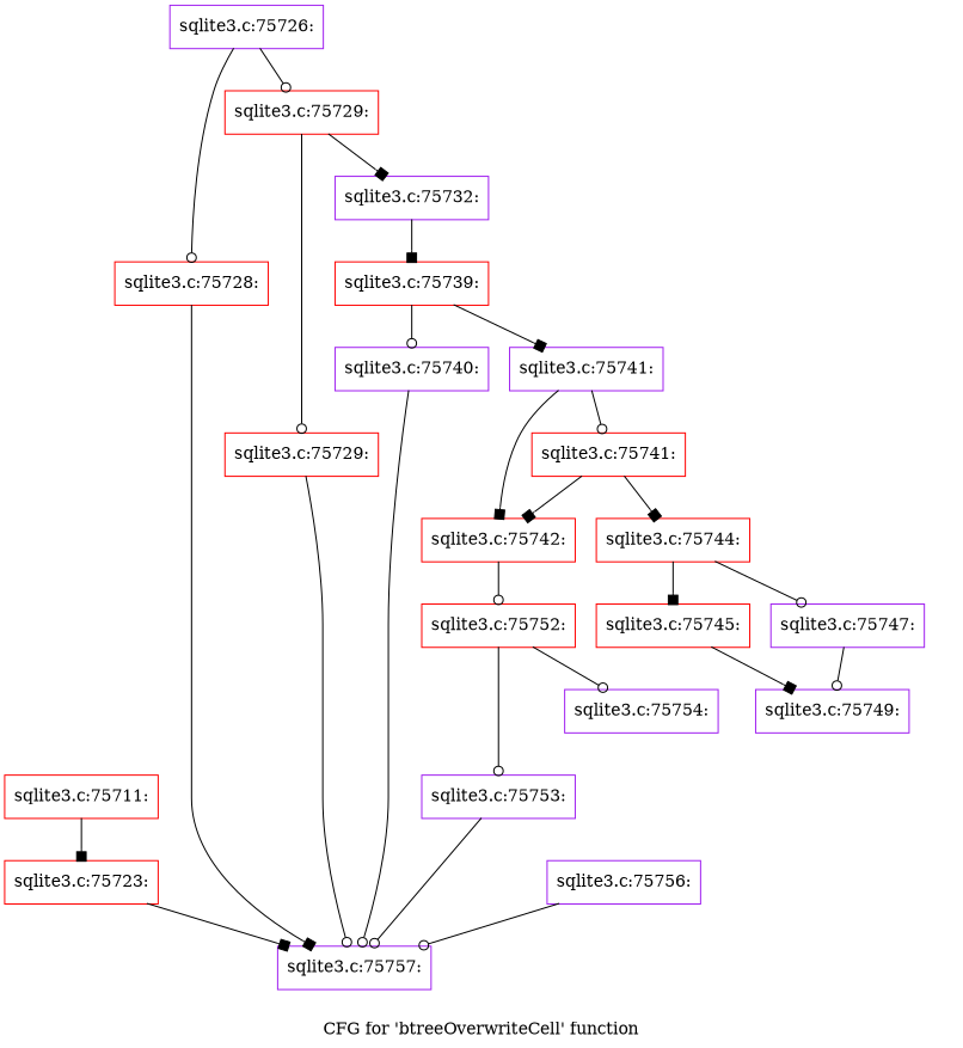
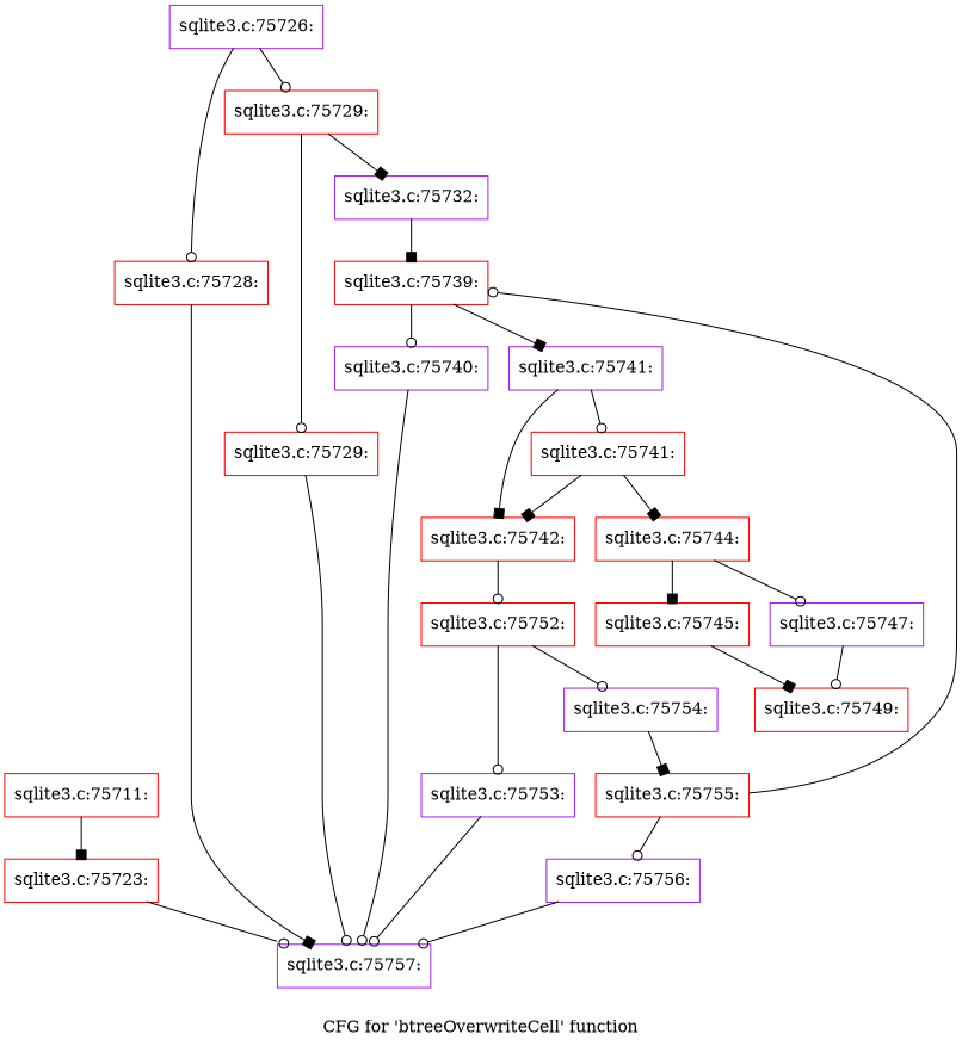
  digraph {
    label="CFG for 'btreeOverwriteCell' function"
    node [color=red shape=record]
    edge [arrowhead=odot]
    n1 [label="{sqlite3.c:75711:}"]
    n2 [label="{sqlite3.c:75723:}"]
    n3 [color=purple label="{sqlite3.c:75757:}"]
    n4 [color=purple label="{sqlite3.c:75726:}"]
    n5 [label="{sqlite3.c:75728:}"]
    n6 [label="{sqlite3.c:75729:}"]
    n7 [label="{sqlite3.c:75729:}"]
    n8 [color=purple label="{sqlite3.c:75732:}"]
    n9 [label="{sqlite3.c:75739:}"]
    n10 [color=purple label="{sqlite3.c:75740:}"]
    n11 [color=purple label="{sqlite3.c:75741:}"]
    n12 [label="{sqlite3.c:75742:}"]
    n13 [label="{sqlite3.c:75741:}"]
    n14 [label="{sqlite3.c:75752:}"]
    n15 [label="{sqlite3.c:75744:}"]
    n16 [color=purple label="{sqlite3.c:75753:}"]
    n17 [color=purple label="{sqlite3.c:75754:}"]
    n18 [label="{sqlite3.c:75745:}"]
    n19 [color=purple label="{sqlite3.c:75747:}"]
-   n20 [color=purple label="{sqlite3.c:75749:}"]
+   n20 [label="{sqlite3.c:75749:}"]
+   n21 [label="{sqlite3.c:75755:}"]
    n22 [color=purple label="{sqlite3.c:75756:}"]
    n1 -> n2 [arrowhead=box]
-   n2 -> n3 [arrowhead=box]
+   n2 -> n3
    n4 -> n5
    n4 -> n6
    n5 -> n3 [arrowhead=box]
    n6 -> n7
    n6 -> n8 [arrowhead=box]
    n7 -> n3
    n8 -> n9 [arrowhead=box]
    n9 -> n10
    n9 -> n11 [arrowhead=box]
    n10 -> n3
    n11 -> n12 [arrowhead=box]
    n11 -> n13
    n12 -> n14
    n13 -> n12 [arrowhead=box]
    n13 -> n15 [arrowhead=box]
    n14 -> n16
    n14 -> n17
    n15 -> n18 [arrowhead=box]
    n15 -> n19
    n16 -> n3
+   n17 -> n21 [arrowhead=box]
    n18 -> n20 [arrowhead=box]
    n19 -> n20
+   n21 -> n9
+   n21 -> n22
    n22 -> n3
  }
